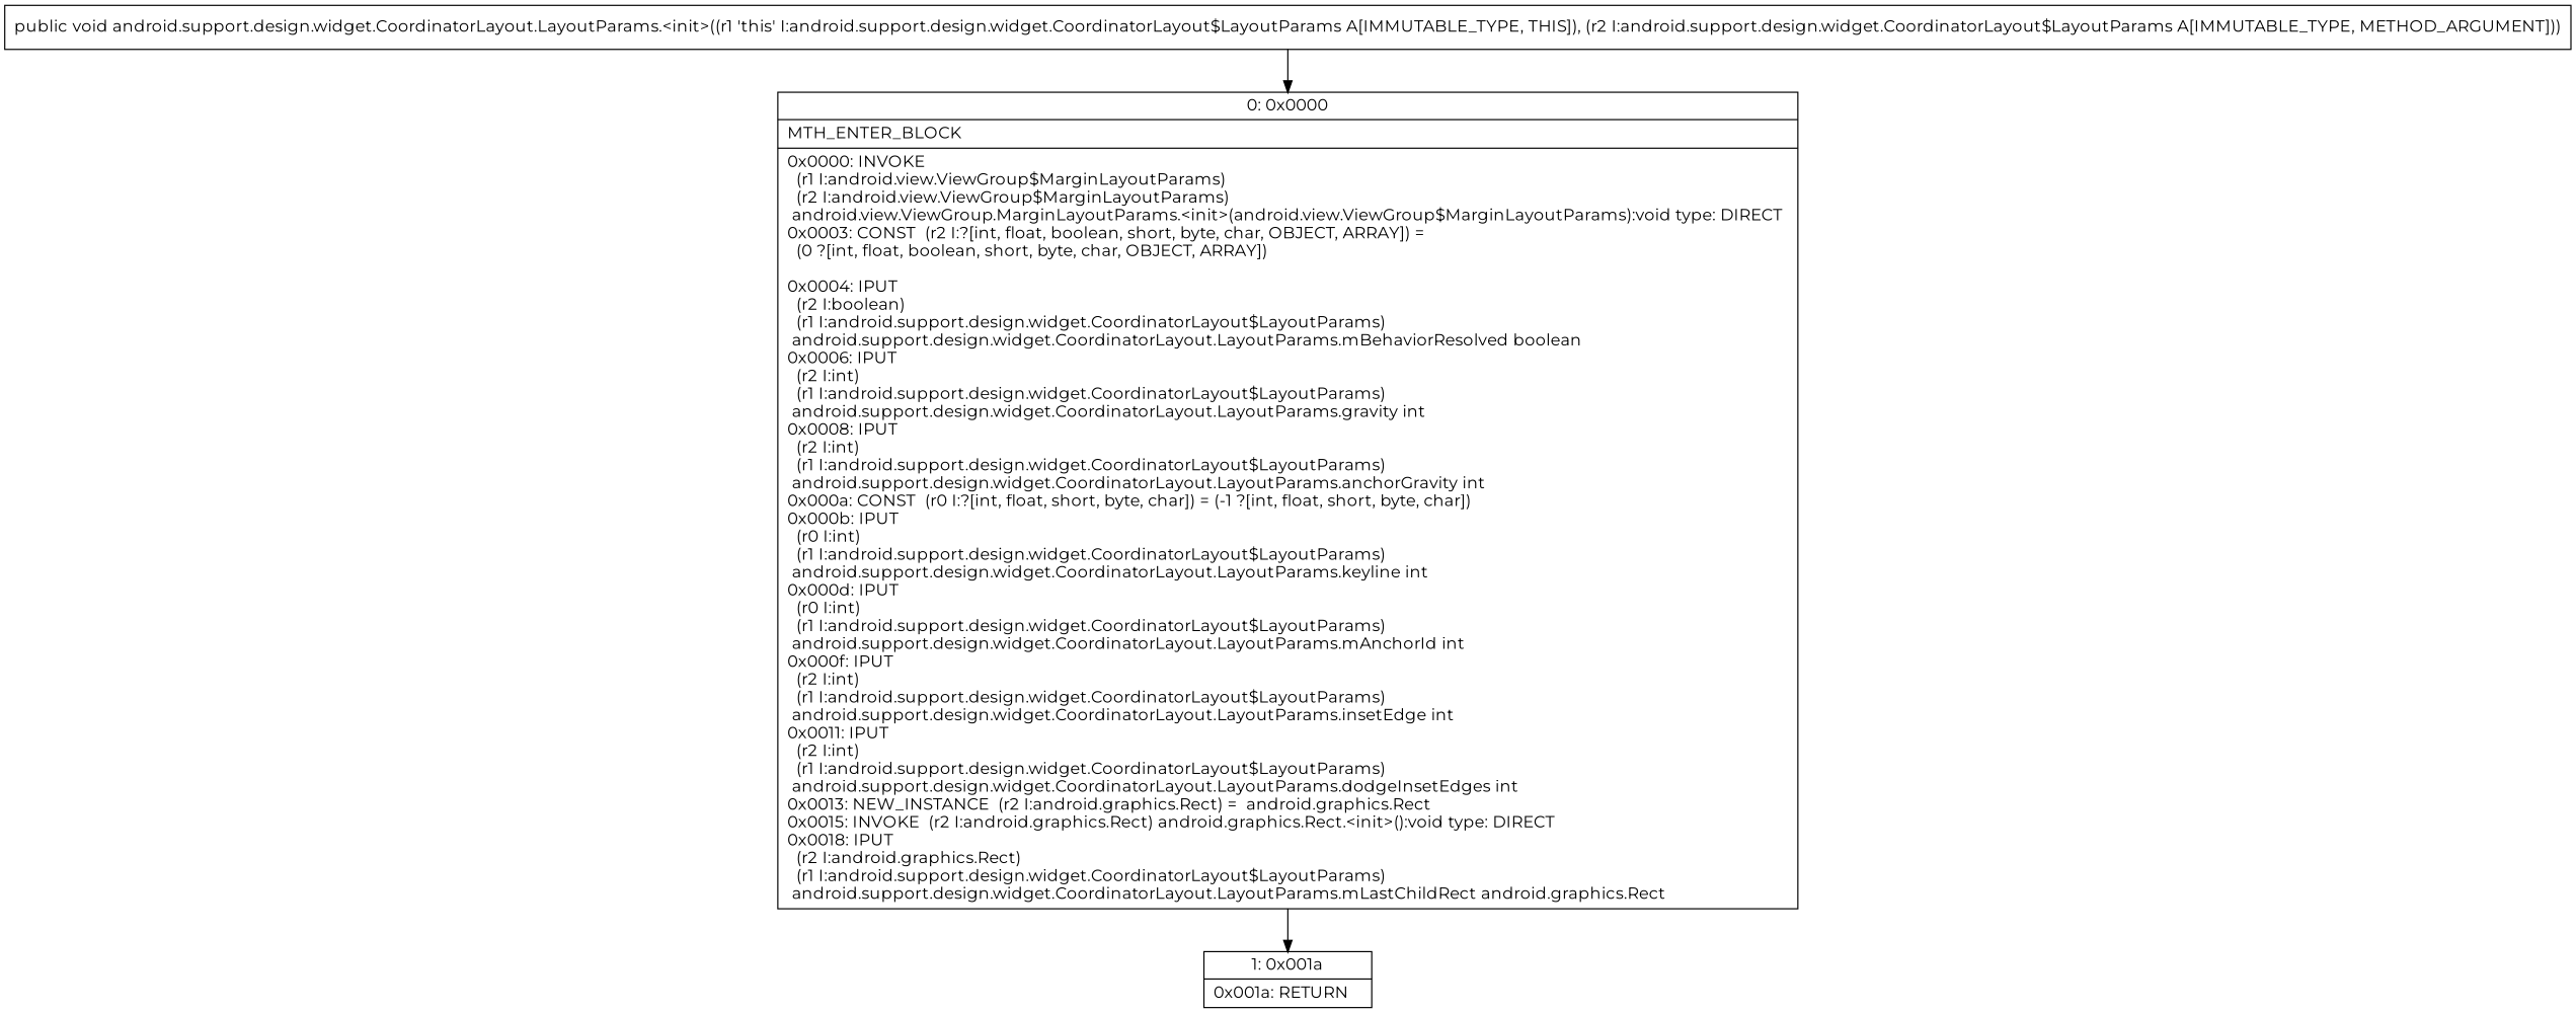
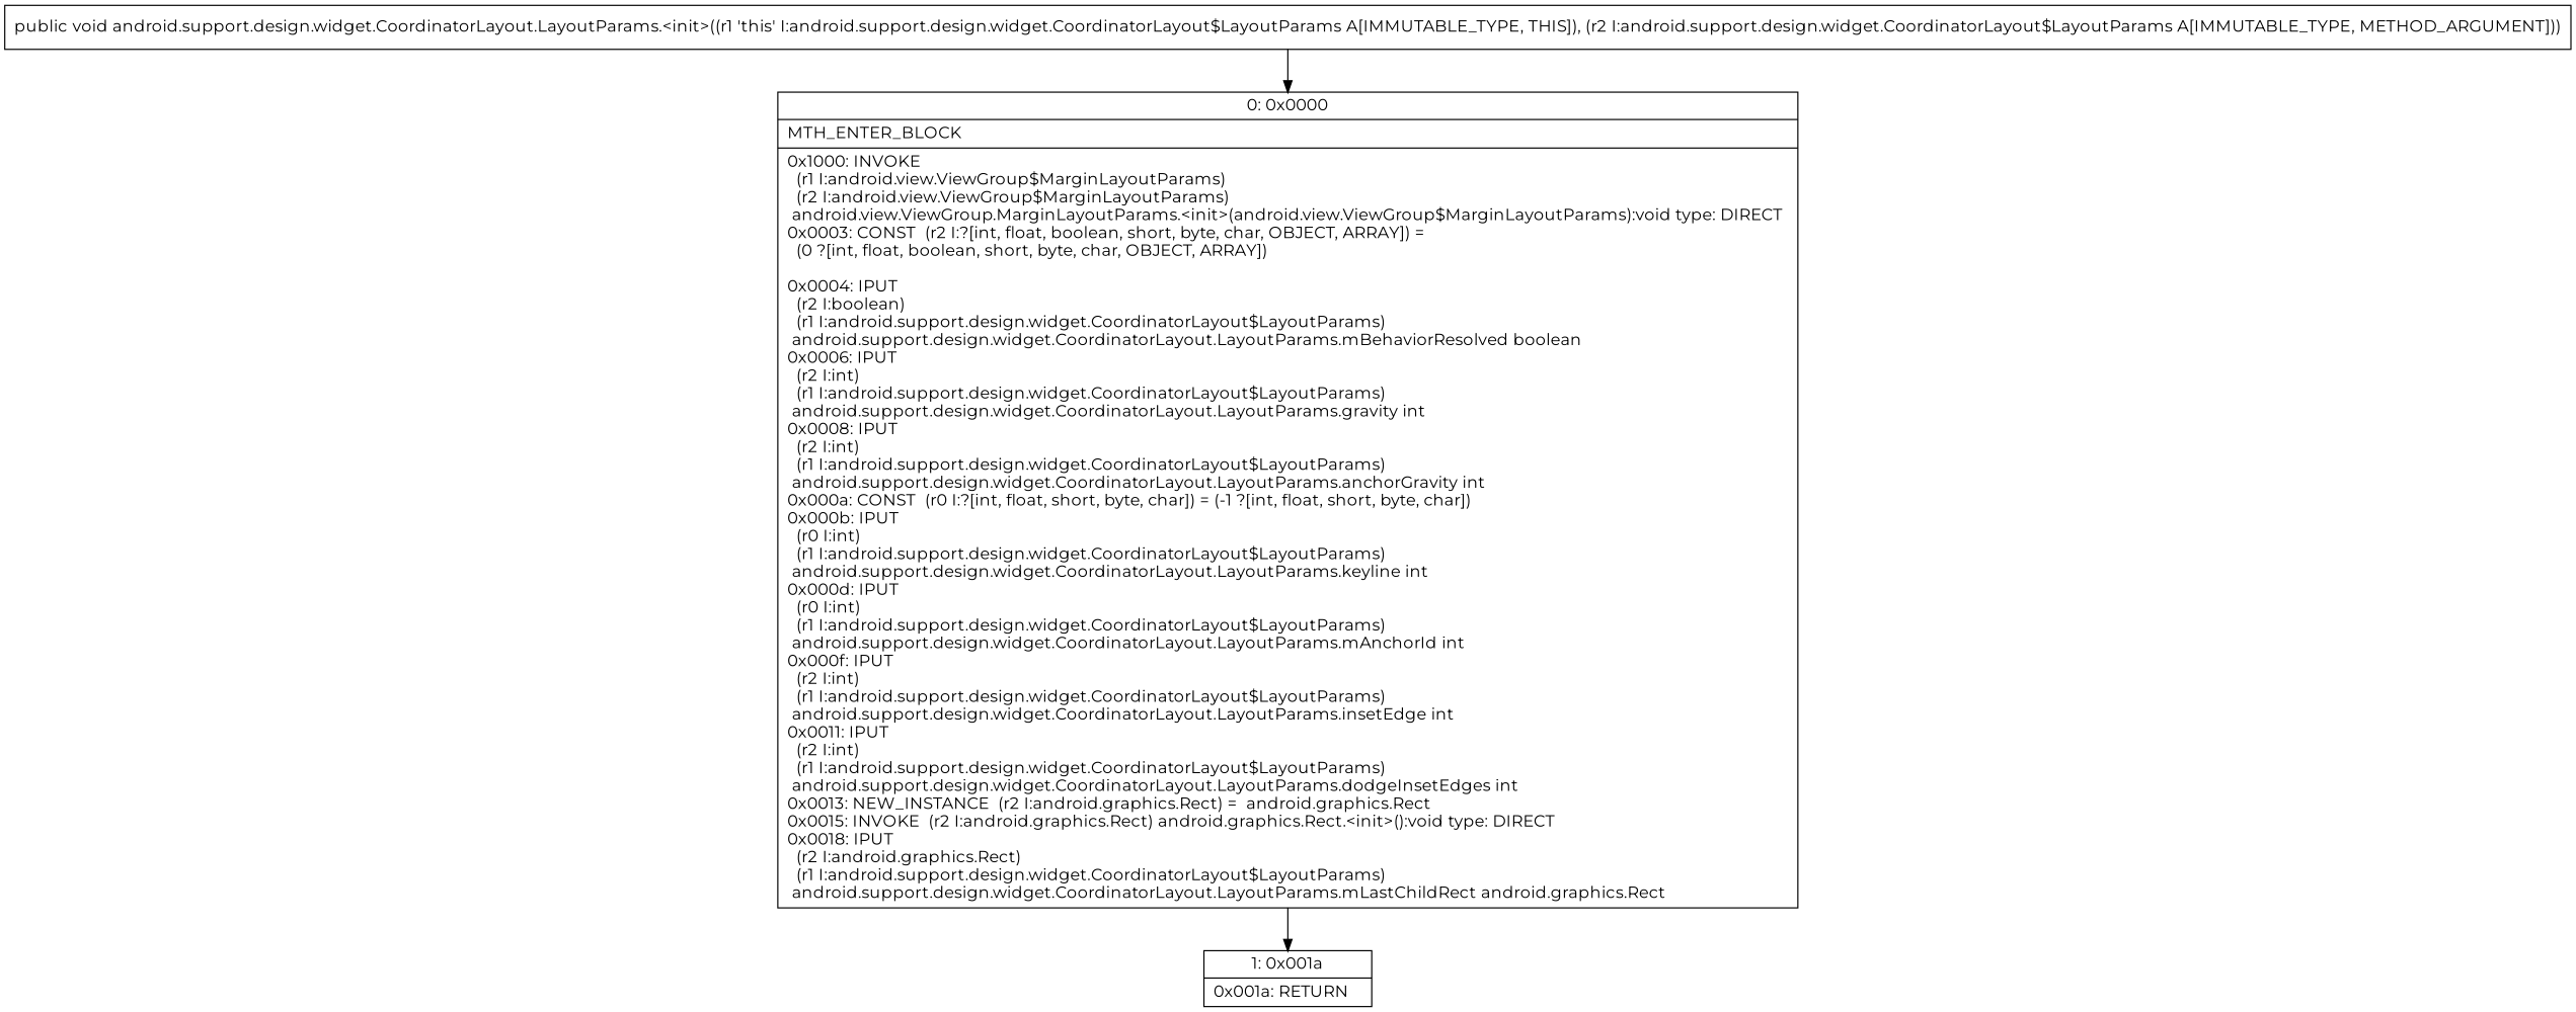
  digraph {
    fontname=Montserrat
    node [shape=record fontname=Montserrat]
    edge [fontname=Montserrat]
-   n1 [label="{0\:\ 0x0000|MTH_ENTER_BLOCK\l|0x0000: INVOKE  \l  (r1 I:android.view.ViewGroup$MarginLayoutParams)\l  (r2 I:android.view.ViewGroup$MarginLayoutParams)\l android.view.ViewGroup.MarginLayoutParams.\<init\>(android.view.ViewGroup$MarginLayoutParams):void type: DIRECT \l0x0003: CONST  (r2 I:?[int, float, boolean, short, byte, char, OBJECT, ARRAY]) = \l  (0 ?[int, float, boolean, short, byte, char, OBJECT, ARRAY])\l \l0x0004: IPUT  \l  (r2 I:boolean)\l  (r1 I:android.support.design.widget.CoordinatorLayout$LayoutParams)\l android.support.design.widget.CoordinatorLayout.LayoutParams.mBehaviorResolved boolean \l0x0006: IPUT  \l  (r2 I:int)\l  (r1 I:android.support.design.widget.CoordinatorLayout$LayoutParams)\l android.support.design.widget.CoordinatorLayout.LayoutParams.gravity int \l0x0008: IPUT  \l  (r2 I:int)\l  (r1 I:android.support.design.widget.CoordinatorLayout$LayoutParams)\l android.support.design.widget.CoordinatorLayout.LayoutParams.anchorGravity int \l0x000a: CONST  (r0 I:?[int, float, short, byte, char]) = (\-1 ?[int, float, short, byte, char]) \l0x000b: IPUT  \l  (r0 I:int)\l  (r1 I:android.support.design.widget.CoordinatorLayout$LayoutParams)\l android.support.design.widget.CoordinatorLayout.LayoutParams.keyline int \l0x000d: IPUT  \l  (r0 I:int)\l  (r1 I:android.support.design.widget.CoordinatorLayout$LayoutParams)\l android.support.design.widget.CoordinatorLayout.LayoutParams.mAnchorId int \l0x000f: IPUT  \l  (r2 I:int)\l  (r1 I:android.support.design.widget.CoordinatorLayout$LayoutParams)\l android.support.design.widget.CoordinatorLayout.LayoutParams.insetEdge int \l0x0011: IPUT  \l  (r2 I:int)\l  (r1 I:android.support.design.widget.CoordinatorLayout$LayoutParams)\l android.support.design.widget.CoordinatorLayout.LayoutParams.dodgeInsetEdges int \l0x0013: NEW_INSTANCE  (r2 I:android.graphics.Rect) =  android.graphics.Rect \l0x0015: INVOKE  (r2 I:android.graphics.Rect) android.graphics.Rect.\<init\>():void type: DIRECT \l0x0018: IPUT  \l  (r2 I:android.graphics.Rect)\l  (r1 I:android.support.design.widget.CoordinatorLayout$LayoutParams)\l android.support.design.widget.CoordinatorLayout.LayoutParams.mLastChildRect android.graphics.Rect \l}"]
+   n1 [label="{0\:\ 0x0000|MTH_ENTER_BLOCK\l|0x1000: INVOKE  \l  (r1 I:android.view.ViewGroup$MarginLayoutParams)\l  (r2 I:android.view.ViewGroup$MarginLayoutParams)\l android.view.ViewGroup.MarginLayoutParams.\<init\>(android.view.ViewGroup$MarginLayoutParams):void type: DIRECT \l0x0003: CONST  (r2 I:?[int, float, boolean, short, byte, char, OBJECT, ARRAY]) = \l  (0 ?[int, float, boolean, short, byte, char, OBJECT, ARRAY])\l \l0x0004: IPUT  \l  (r2 I:boolean)\l  (r1 I:android.support.design.widget.CoordinatorLayout$LayoutParams)\l android.support.design.widget.CoordinatorLayout.LayoutParams.mBehaviorResolved boolean \l0x0006: IPUT  \l  (r2 I:int)\l  (r1 I:android.support.design.widget.CoordinatorLayout$LayoutParams)\l android.support.design.widget.CoordinatorLayout.LayoutParams.gravity int \l0x0008: IPUT  \l  (r2 I:int)\l  (r1 I:android.support.design.widget.CoordinatorLayout$LayoutParams)\l android.support.design.widget.CoordinatorLayout.LayoutParams.anchorGravity int \l0x000a: CONST  (r0 I:?[int, float, short, byte, char]) = (\-1 ?[int, float, short, byte, char]) \l0x000b: IPUT  \l  (r0 I:int)\l  (r1 I:android.support.design.widget.CoordinatorLayout$LayoutParams)\l android.support.design.widget.CoordinatorLayout.LayoutParams.keyline int \l0x000d: IPUT  \l  (r0 I:int)\l  (r1 I:android.support.design.widget.CoordinatorLayout$LayoutParams)\l android.support.design.widget.CoordinatorLayout.LayoutParams.mAnchorId int \l0x000f: IPUT  \l  (r2 I:int)\l  (r1 I:android.support.design.widget.CoordinatorLayout$LayoutParams)\l android.support.design.widget.CoordinatorLayout.LayoutParams.insetEdge int \l0x0011: IPUT  \l  (r2 I:int)\l  (r1 I:android.support.design.widget.CoordinatorLayout$LayoutParams)\l android.support.design.widget.CoordinatorLayout.LayoutParams.dodgeInsetEdges int \l0x0013: NEW_INSTANCE  (r2 I:android.graphics.Rect) =  android.graphics.Rect \l0x0015: INVOKE  (r2 I:android.graphics.Rect) android.graphics.Rect.\<init\>():void type: DIRECT \l0x0018: IPUT  \l  (r2 I:android.graphics.Rect)\l  (r1 I:android.support.design.widget.CoordinatorLayout$LayoutParams)\l android.support.design.widget.CoordinatorLayout.LayoutParams.mLastChildRect android.graphics.Rect \l}"]
    n2 [label="{1\:\ 0x001a|0x001a: RETURN   \l}"]
    n3 [label="{public void android.support.design.widget.CoordinatorLayout.LayoutParams.\<init\>((r1 'this' I:android.support.design.widget.CoordinatorLayout$LayoutParams A[IMMUTABLE_TYPE, THIS]), (r2 I:android.support.design.widget.CoordinatorLayout$LayoutParams A[IMMUTABLE_TYPE, METHOD_ARGUMENT])) }"]
    n1 -> n2
    n3 -> n1
  }
